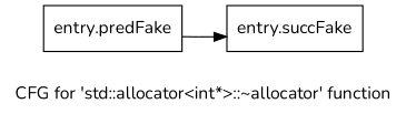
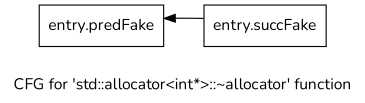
  digraph {
    label="CFG for 'std::allocator\<int*\>::~allocator' function"
    rankdir=LR
    fontname=Nunito
    node [shape=record fontname=Nunito]
    n1 [label="{entry.predFake}"]
    n2 [filename="/proj/xbuilds/2019.2_0801_1/installs/lin64/Vivado/HEAD/tps/lnx64/gcc-6.2.0/lib/gcc/x86_64-pc-linux-gnu/6.2.0/../../../../include/c++/6.2.0/bits/allocator.h" label="{entry.succFake}" linenumber=126]
-   n1 -> n2 [filename="/proj/xbuilds/2019.2_0801_1/installs/lin64/Vivado/HEAD/tps/lnx64/gcc-6.2.0/lib/gcc/x86_64-pc-linux-gnu/6.2.0/../../../../include/c++/6.2.0/bits/allocator.h" fontname=Nunito]
+   n2 -> n1 [filename="/proj/xbuilds/2019.2_0801_1/installs/lin64/Vivado/HEAD/tps/lnx64/gcc-6.2.0/lib/gcc/x86_64-pc-linux-gnu/6.2.0/../../../../include/c++/6.2.0/bits/allocator.h" fontname=Nunito]
  }
